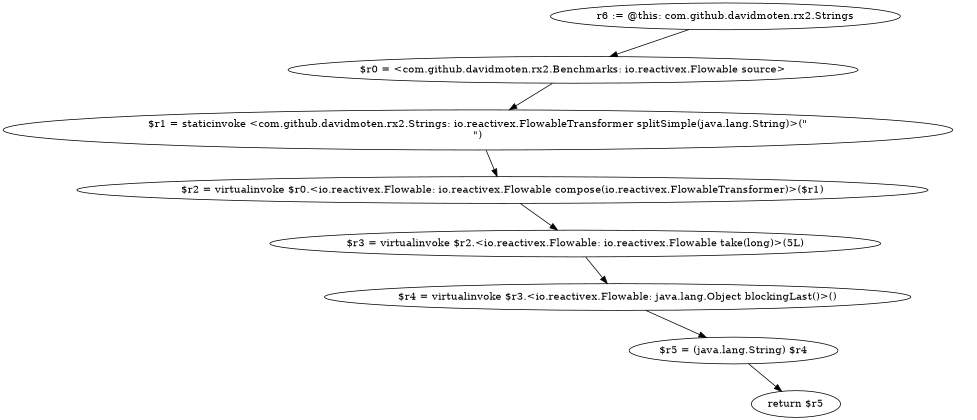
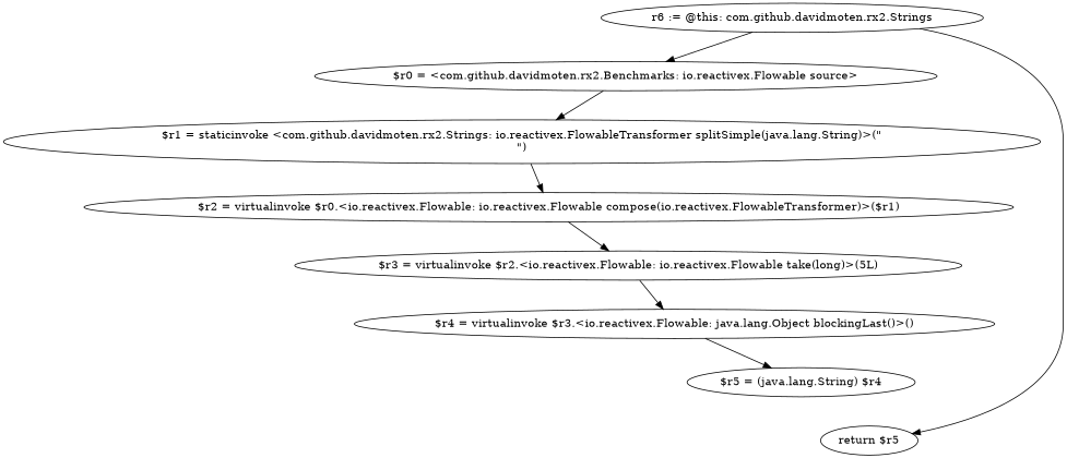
  digraph {
    n1 [label="r6 := @this: com.github.davidmoten.rx2.Strings"]
    "$r0 = <com.github.davidmoten.rx2.Benchmarks: io.reactivex.Flowable source>"
    "$r1 = staticinvoke <com.github.davidmoten.rx2.Strings: io.reactivex.FlowableTransformer splitSimple(java.lang.String)>(\"\n\")"
    "$r2 = virtualinvoke $r0.<io.reactivex.Flowable: io.reactivex.Flowable compose(io.reactivex.FlowableTransformer)>($r1)"
    "$r3 = virtualinvoke $r2.<io.reactivex.Flowable: io.reactivex.Flowable take(long)>(5L)"
    "$r4 = virtualinvoke $r3.<io.reactivex.Flowable: java.lang.Object blockingLast()>()"
    "$r5 = (java.lang.String) $r4"
    "return $r5"
    n1 -> "$r0 = <com.github.davidmoten.rx2.Benchmarks: io.reactivex.Flowable source>"
    "$r0 = <com.github.davidmoten.rx2.Benchmarks: io.reactivex.Flowable source>" -> "$r1 = staticinvoke <com.github.davidmoten.rx2.Strings: io.reactivex.FlowableTransformer splitSimple(java.lang.String)>(\"\n\")"
    "$r1 = staticinvoke <com.github.davidmoten.rx2.Strings: io.reactivex.FlowableTransformer splitSimple(java.lang.String)>(\"\n\")" -> "$r2 = virtualinvoke $r0.<io.reactivex.Flowable: io.reactivex.Flowable compose(io.reactivex.FlowableTransformer)>($r1)"
    "$r2 = virtualinvoke $r0.<io.reactivex.Flowable: io.reactivex.Flowable compose(io.reactivex.FlowableTransformer)>($r1)" -> "$r3 = virtualinvoke $r2.<io.reactivex.Flowable: io.reactivex.Flowable take(long)>(5L)"
    "$r3 = virtualinvoke $r2.<io.reactivex.Flowable: io.reactivex.Flowable take(long)>(5L)" -> "$r4 = virtualinvoke $r3.<io.reactivex.Flowable: java.lang.Object blockingLast()>()"
    "$r4 = virtualinvoke $r3.<io.reactivex.Flowable: java.lang.Object blockingLast()>()" -> "$r5 = (java.lang.String) $r4"
-   "$r5 = (java.lang.String) $r4" -> "return $r5"
+   n1 -> "return $r5"
  }
